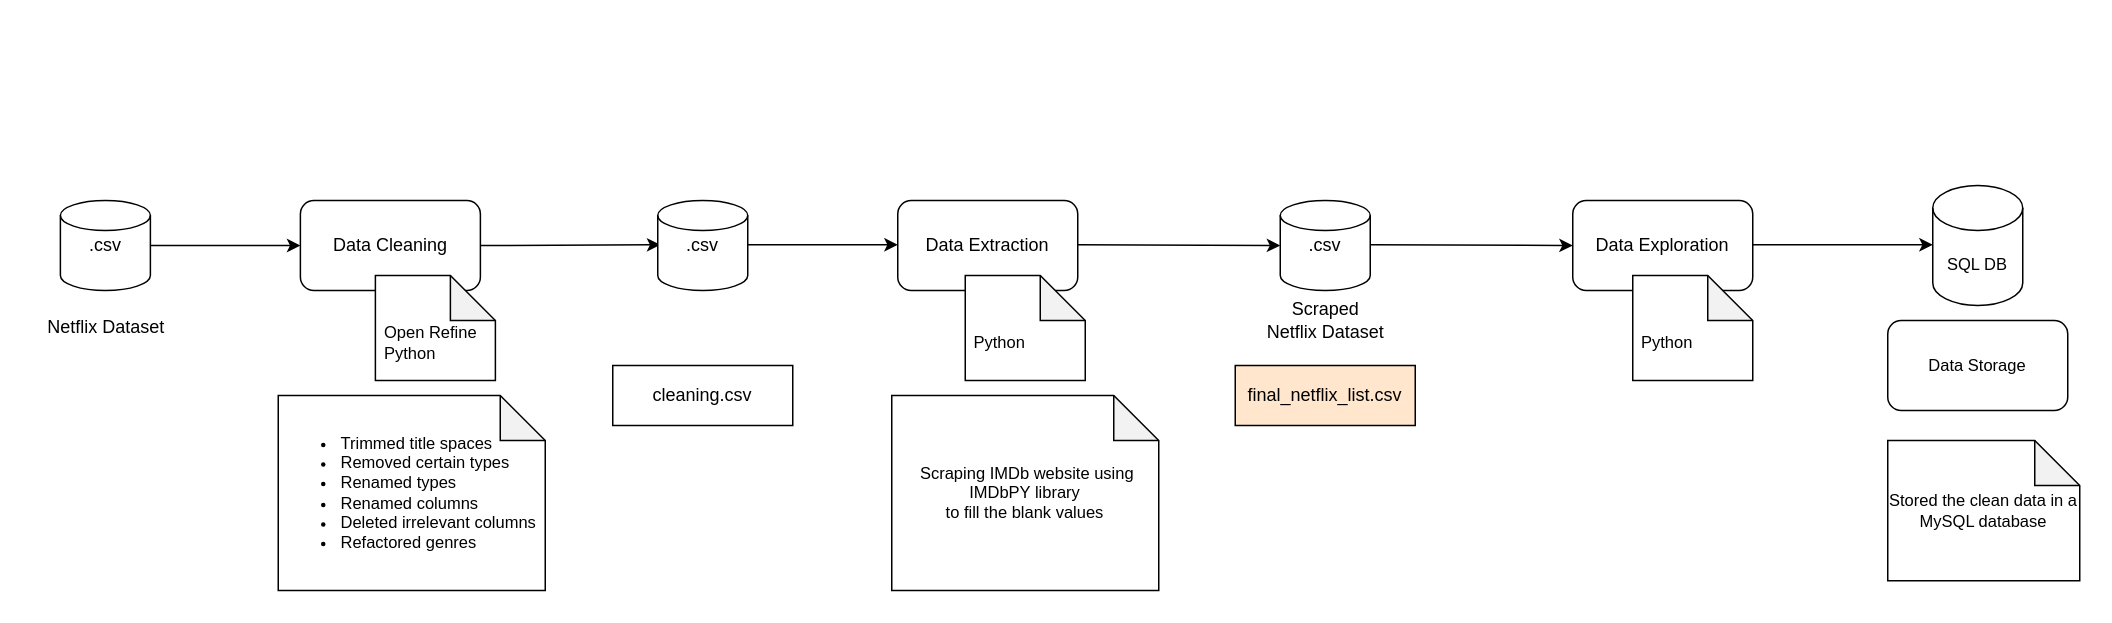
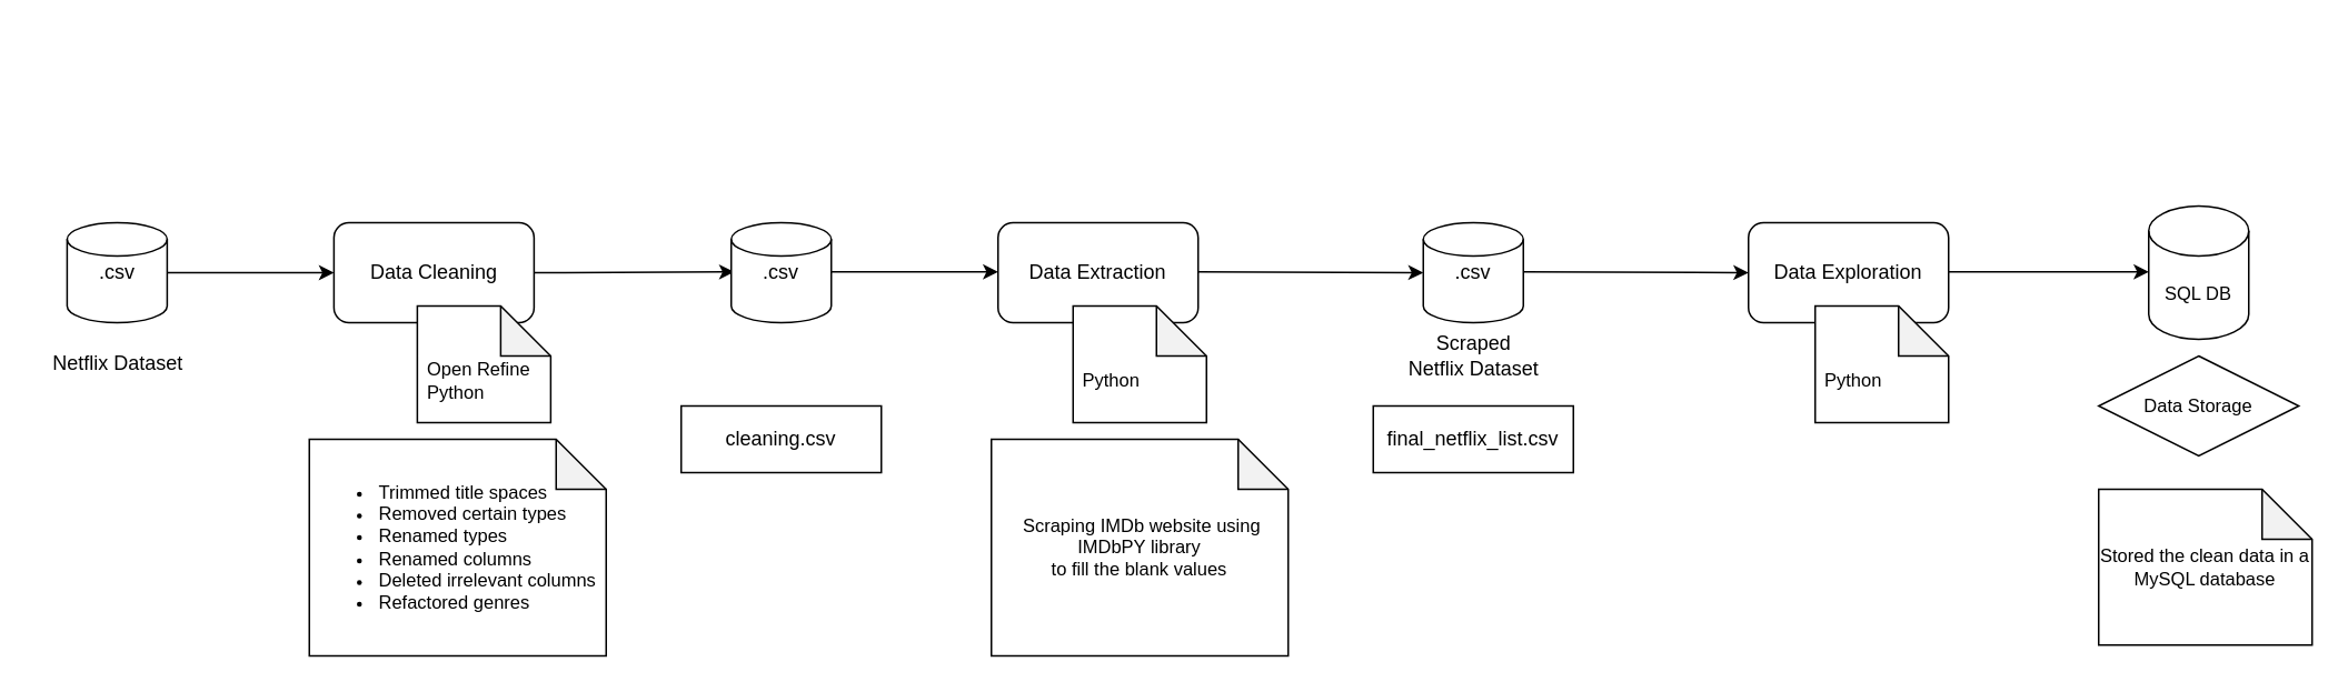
  <mxCell id="0" />
  <mxCell id="1" parent="0" />
  <mxCell id="2" value=".csv" style="strokeWidth=1;html=1;shape=mxgraph.flowchart.database;whiteSpace=wrap;fontColor=default;fillColor=default;strokeColor=default;align=center;" parent="1" vertex="1"><mxGeometry x="39.76" y="133" width="60" height="60" as="geometry" /></mxCell>
  <mxCell id="3" value="" style="shape=image;imageAspect=0;aspect=fixed;verticalLabelPosition=bottom;verticalAlign=top;fontColor=default;strokeColor=default;strokeWidth=1;fillColor=default;image=https://wikiimg.tojsiabtv.com/wikipedia/commons/7/7c/Kaggle_logo.png;" parent="1" vertex="1"><mxGeometry x="20.24" y="68.51" width="103.52" height="40.01" as="geometry" /></mxCell>
  <mxCell id="4" value="Netflix Dataset" style="text;html=1;resizable=0;autosize=1;align=center;verticalAlign=middle;points=[];fillColor=none;strokeColor=none;rounded=0;fontColor=default;" parent="1" vertex="1"><mxGeometry x="24.76" y="208" width="90" height="20" as="geometry" /></mxCell>
  <mxCell id="5" value="" style="endArrow=classic;html=1;rounded=0;labelBackgroundColor=default;fontColor=default;strokeColor=default;exitX=1;exitY=0.5;exitDx=0;exitDy=0;exitPerimeter=0;" parent="1" source="2" edge="1"><mxGeometry width="50" height="50" relative="1" as="geometry"><mxPoint x="149.76" y="203" as="sourcePoint" /><mxPoint x="199.76" y="163" as="targetPoint" /></mxGeometry></mxCell>
  <mxCell id="6" value="Data Cleaning" style="rounded=1;whiteSpace=wrap;html=1;fontColor=default;strokeColor=default;strokeWidth=1;fillColor=default;" parent="1" vertex="1"><mxGeometry x="199.76" y="133" width="120" height="60" as="geometry" /></mxCell>
  <mxCell id="7" value="Open Refine&lt;br&gt;Python" style="shape=note;whiteSpace=wrap;html=1;backgroundOutline=1;darkOpacity=0.05;fontColor=default;strokeColor=default;strokeWidth=1;fillColor=default;align=left;fontSize=11;verticalAlign=middle;spacingLeft=4;spacingTop=20;" parent="1" vertex="1"><mxGeometry x="249.76" y="183" width="80" height="70" as="geometry" /></mxCell>
- <mxCell id="8" value="Data Storage" style="rounded=1;whiteSpace=wrap;html=1;fontSize=11;fontColor=default;strokeColor=default;strokeWidth=1;fillColor=default;align=center;verticalAlign=middle;" parent="1" vertex="1"><mxGeometry x="1258" y="213" width="120" height="60" as="geometry" /></mxCell>
+ <mxCell id="8" value="Data Storage" style="rhombus;whiteSpace=wrap;html=1;fontSize=11;fontColor=default;strokeColor=default;strokeWidth=1;fillColor=default;align=center;verticalAlign=middle;" parent="1" vertex="1"><mxGeometry x="1258" y="213" width="120" height="60" as="geometry" /></mxCell>
  <mxCell id="9" value="SQL DB" style="shape=cylinder3;whiteSpace=wrap;html=1;boundedLbl=1;backgroundOutline=1;size=15;fontSize=11;fontColor=default;strokeColor=default;strokeWidth=1;fillColor=default;align=center;verticalAlign=middle;" parent="1" vertex="1"><mxGeometry x="1288" y="123" width="60" height="80" as="geometry" /></mxCell>
  <mxCell id="10" value="" style="endArrow=classic;html=1;rounded=0;labelBackgroundColor=default;fontSize=11;fontColor=default;strokeColor=default;exitX=1;exitY=0.5;exitDx=0;exitDy=0;exitPerimeter=0;" parent="1" edge="1"><mxGeometry width="50" height="50" relative="1" as="geometry"><mxPoint x="1168" y="162.5" as="sourcePoint" /><mxPoint x="1288" y="162.5" as="targetPoint" /></mxGeometry></mxCell>
  <mxCell id="11" value="&lt;ul&gt;&lt;li&gt;Trimmed title spaces&lt;/li&gt;&lt;li&gt;Removed certain types&lt;br&gt;&lt;/li&gt;&lt;li&gt;Renamed types&lt;br&gt;&lt;/li&gt;&lt;li&gt;Renamed columns&lt;/li&gt;&lt;li&gt;Deleted irrelevant columns&lt;/li&gt;&lt;li&gt;Refactored genres&lt;/li&gt;&lt;/ul&gt;" style="shape=note;whiteSpace=wrap;html=1;backgroundOutline=1;darkOpacity=0.05;fontSize=11;fontColor=default;strokeColor=default;strokeWidth=1;fillColor=default;align=left;verticalAlign=middle;" parent="1" vertex="1"><mxGeometry x="185" y="263" width="178" height="130" as="geometry" /></mxCell>
  <mxCell id="12" value="Data Extraction" style="rounded=1;whiteSpace=wrap;html=1;fontColor=default;strokeColor=default;strokeWidth=1;fillColor=default;" parent="1" vertex="1"><mxGeometry x="598" y="133" width="120" height="60" as="geometry" /></mxCell>
  <mxCell id="13" value="&lt;span&gt;&amp;nbsp;Scraping IMDb website using IMDbPY library&lt;br&gt;to fill the blank values&lt;br&gt;&lt;/span&gt;" style="shape=note;whiteSpace=wrap;html=1;backgroundOutline=1;darkOpacity=0.05;fontSize=11;fontColor=default;strokeColor=default;strokeWidth=1;fillColor=default;align=center;verticalAlign=middle;" parent="1" vertex="1"><mxGeometry x="594" y="263" width="178" height="130" as="geometry" /></mxCell>
  <mxCell id="14" value="Python&lt;br&gt;" style="shape=note;whiteSpace=wrap;html=1;backgroundOutline=1;darkOpacity=0.05;fontColor=default;strokeColor=default;strokeWidth=1;fillColor=default;align=left;fontSize=11;verticalAlign=middle;spacingLeft=4;spacingTop=20;" parent="1" vertex="1"><mxGeometry x="643" y="183" width="80" height="70" as="geometry" /></mxCell>
  <mxCell id="15" value="" style="endArrow=classic;html=1;rounded=0;labelBackgroundColor=default;fontSize=11;fontColor=default;strokeColor=default;exitX=1;exitY=0.5;exitDx=0;exitDy=0;entryX=0;entryY=0.5;entryDx=0;entryDy=0;entryPerimeter=0;" parent="1" target="16" edge="1"><mxGeometry width="50" height="50" relative="1" as="geometry"><mxPoint x="718" y="162.5" as="sourcePoint" /><mxPoint x="848" y="162.5" as="targetPoint" /></mxGeometry></mxCell>
  <mxCell id="16" value=".csv" style="strokeWidth=1;html=1;shape=mxgraph.flowchart.database;whiteSpace=wrap;fontColor=default;fillColor=default;strokeColor=default;align=center;" parent="1" vertex="1"><mxGeometry x="853" y="133" width="60" height="60" as="geometry" /></mxCell>
  <mxCell id="17" value="Scraped&lt;br&gt;Netflix Dataset" style="text;html=1;resizable=0;autosize=1;align=center;verticalAlign=middle;points=[];fillColor=none;strokeColor=none;rounded=0;fontColor=default;" parent="1" vertex="1"><mxGeometry x="838" y="198" width="90" height="30" as="geometry" /></mxCell>
- <mxCell id="18" value="final_netflix_list.csv" style="rounded=0;whiteSpace=wrap;html=1;align=center;fillColor=#ffe6cc;" parent="1" vertex="1"><mxGeometry x="823" y="243" width="120" height="40" as="geometry" /></mxCell>
+ <mxCell id="18" value="final_netflix_list.csv" style="rounded=0;whiteSpace=wrap;html=1;align=center;" parent="1" vertex="1"><mxGeometry x="823" y="243" width="120" height="40" as="geometry" /></mxCell>
  <mxCell id="19" value="" style="endArrow=classic;html=1;rounded=0;labelBackgroundColor=default;fontSize=11;fontColor=default;strokeColor=default;exitX=1;exitY=0.5;exitDx=0;exitDy=0;entryX=0;entryY=0.5;entryDx=0;entryDy=0;" parent="1" target="20" edge="1"><mxGeometry width="50" height="50" relative="1" as="geometry"><mxPoint x="913" y="162.5" as="sourcePoint" /><mxPoint x="1043" y="162.5" as="targetPoint" /></mxGeometry></mxCell>
  <mxCell id="20" value="Data Exploration" style="rounded=1;whiteSpace=wrap;html=1;fontSize=12;fontColor=default;strokeColor=default;strokeWidth=1;fillColor=default;align=center;verticalAlign=middle;" parent="1" vertex="1"><mxGeometry x="1048" y="133" width="120" height="60" as="geometry" /></mxCell>
  <mxCell id="21" value="" style="shape=image;verticalLabelPosition=bottom;labelBackgroundColor=#ffffff;verticalAlign=top;aspect=fixed;imageAspect=0;image=https://upload.wikimedia.org/wikipedia/commons/thumb/0/0a/Python.svg/1200px-Python.svg.png;fontColor=default;" parent="1" vertex="1"><mxGeometry x="1079" y="48.52" width="60" height="60" as="geometry" /></mxCell>
  <mxCell id="22" value="Python&lt;br&gt;" style="shape=note;whiteSpace=wrap;html=1;backgroundOutline=1;darkOpacity=0.05;fontColor=default;strokeColor=default;strokeWidth=1;fillColor=default;align=left;fontSize=11;verticalAlign=middle;spacingLeft=4;spacingTop=20;" parent="1" vertex="1"><mxGeometry x="1088" y="183" width="80" height="70" as="geometry" /></mxCell>
  <mxCell id="23" value="&lt;span&gt;Stored the clean data in a MySQL database&lt;br&gt;&lt;/span&gt;" style="shape=note;whiteSpace=wrap;html=1;backgroundOutline=1;darkOpacity=0.05;fontSize=11;fontColor=default;strokeColor=default;strokeWidth=1;fillColor=default;align=center;verticalAlign=middle;" parent="1" vertex="1"><mxGeometry x="1258" y="293" width="128" height="93.48" as="geometry" /></mxCell>
  <mxCell id="24" value="" style="shape=image;verticalLabelPosition=bottom;labelBackgroundColor=#ffffff;verticalAlign=top;aspect=fixed;imageAspect=0;image=https://d1.awsstatic.com/asset-repository/products/amazon-rds/1024px-MySQL.ff87215b43fd7292af172e2a5d9b844217262571.png;" parent="1" vertex="1"><mxGeometry x="1266" y="48.52" width="104" height="53.8" as="geometry" /></mxCell>
  <mxCell id="25" value="" style="shape=image;verticalLabelPosition=bottom;labelBackgroundColor=#ffffff;verticalAlign=top;aspect=fixed;imageAspect=0;image=https://upload.wikimedia.org/wikipedia/commons/thumb/6/69/IMDB_Logo_2016.svg/1200px-IMDB_Logo_2016.svg.png;" parent="1" vertex="1"><mxGeometry x="616.32" y="66.52" width="83.36" height="42" as="geometry" /></mxCell>
  <mxCell id="26" value="" style="shape=image;verticalLabelPosition=bottom;labelBackgroundColor=#ffffff;verticalAlign=top;aspect=fixed;imageAspect=0;image=https://www.pngall.com/wp-content/uploads/4/N-Netflix-Logo.png;" parent="1" vertex="1"><mxGeometry x="867.3" y="59.16" width="31.41" height="56.72" as="geometry" /></mxCell>
  <mxCell id="27" value="" style="endArrow=classic;html=1;rounded=0;labelBackgroundColor=default;fontColor=default;strokeColor=default;exitX=1;exitY=0.5;exitDx=0;exitDy=0;" parent="1" source="6" edge="1"><mxGeometry width="50" height="50" relative="1" as="geometry"><mxPoint x="339.76" y="162.5" as="sourcePoint" /><mxPoint x="439.76" y="162.5" as="targetPoint" /></mxGeometry></mxCell>
  <mxCell id="28" value="&lt;div&gt;&lt;span&gt;.csv&lt;/span&gt;&lt;/div&gt;" style="strokeWidth=1;html=1;shape=mxgraph.flowchart.database;whiteSpace=wrap;fontColor=default;fillColor=default;strokeColor=default;align=center;" parent="1" vertex="1"><mxGeometry x="438" y="133" width="60" height="60" as="geometry" /></mxCell>
  <mxCell id="29" value="cleaning.csv" style="rounded=0;whiteSpace=wrap;html=1;align=center;" parent="1" vertex="1"><mxGeometry x="408" y="243" width="120" height="40" as="geometry" /></mxCell>
  <mxCell id="30" value="" style="endArrow=classic;html=1;rounded=0;labelBackgroundColor=default;fontColor=default;strokeColor=default;exitX=1;exitY=0.5;exitDx=0;exitDy=0;exitPerimeter=0;" parent="1" edge="1"><mxGeometry width="50" height="50" relative="1" as="geometry"><mxPoint x="498" y="162.5" as="sourcePoint" /><mxPoint x="598" y="162.5" as="targetPoint" /></mxGeometry></mxCell>
  <mxCell id="31" value="" style="shape=image;verticalLabelPosition=bottom;labelBackgroundColor=#ffffff;verticalAlign=top;aspect=fixed;imageAspect=0;image=https://products.containerize.com/big-data/openrefine/menu_image.png;" vertex="1" parent="1"><mxGeometry x="191.38" y="20.14" width="136.76" height="136.76" as="geometry" /></mxCell>
